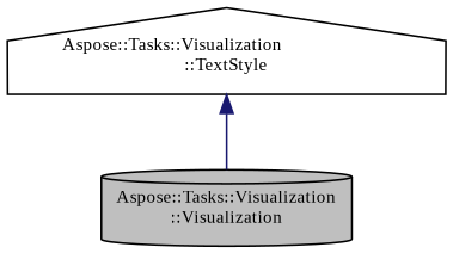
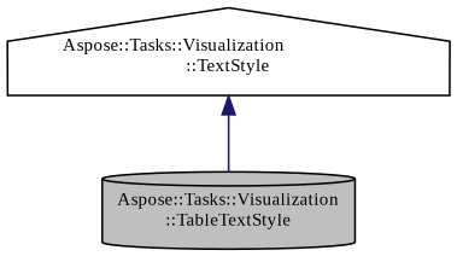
  digraph {
    fontname="Liberation Serif"
    node [color=black fontname="Liberation Serif" fontsize=10 style=filled]
-   n1 [fillcolor=grey75 fontcolor=black height=0.2 label="Aspose::Tasks::Visualization\l::Visualization" shape=cylinder width=0.4]
+   n1 [fillcolor=grey75 fontcolor=black height=0.2 label="Aspose::Tasks::Visualization\l::TableTextStyle" shape=cylinder width=0.4]
    n2 [fillcolor=white height=0.2 label="Aspose::Tasks::Visualization\l::TextStyle" shape=house width=0.4]
    n2 -> n1 [color=midnightblue dir=back fontname="Liberation Serif" fontsize=10 labelfontname=Helvetica labelfontsize=10 style=solid]
  }
